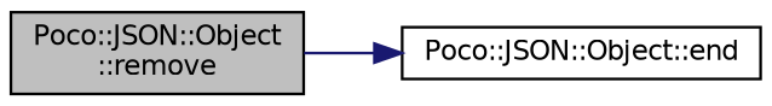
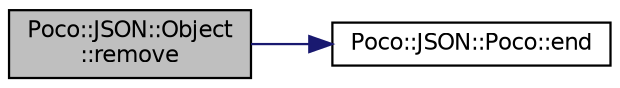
  digraph {
    rankdir=LR
    node [color=black fontname=Helvetica fontsize=10 shape=record style=filled]
    n1 [fillcolor=grey75 fontcolor=black height=0.2 label="Poco::JSON::Object\l::remove" width=0.4]
-   n2 [fillcolor=white height=0.2 label="Poco::JSON::Object::end" width=0.4]
+   n2 [fillcolor=white height=0.2 label="Poco::JSON::Poco::end" width=0.4]
    n1 -> n2 [color=midnightblue fontname=Helvetica fontsize=10 labelfontname=Helvetica labelfontsize=10 style=solid]
  }
